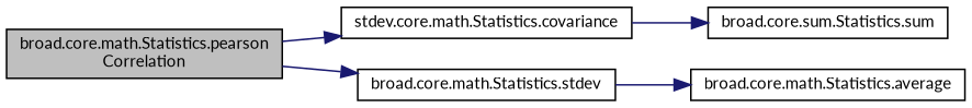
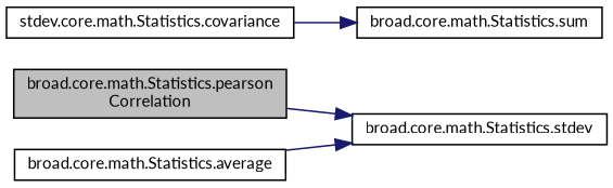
  digraph {
    fontname=Lato
    rankdir=LR
    node [color=black fillcolor=white fontname=Lato fontsize=10 shape=record style=filled]
    edge [color=midnightblue fontname=Lato fontsize=10 labelfontname=Helvetica labelfontsize=10 style=solid]
    n1 [fillcolor=grey75 fontcolor=black height=0.2 label="broad.core.math.Statistics.pearson\lCorrelation" width=0.4]
    n2 [height=0.2 label="stdev.core.math.Statistics.covariance" width=0.4]
    n3 [height=0.2 label="broad.core.math.Statistics.stdev" width=0.4]
-   n4 [height=0.2 label="broad.core.sum.Statistics.sum" width=0.4]
+   n4 [height=0.2 label="broad.core.math.Statistics.sum" width=0.4]
    n5 [height=0.2 label="broad.core.math.Statistics.average" width=0.4]
-   n1 -> n2
    n1 -> n3
    n2 -> n4
-   n3 -> n5
+   n5 -> n3
  }
